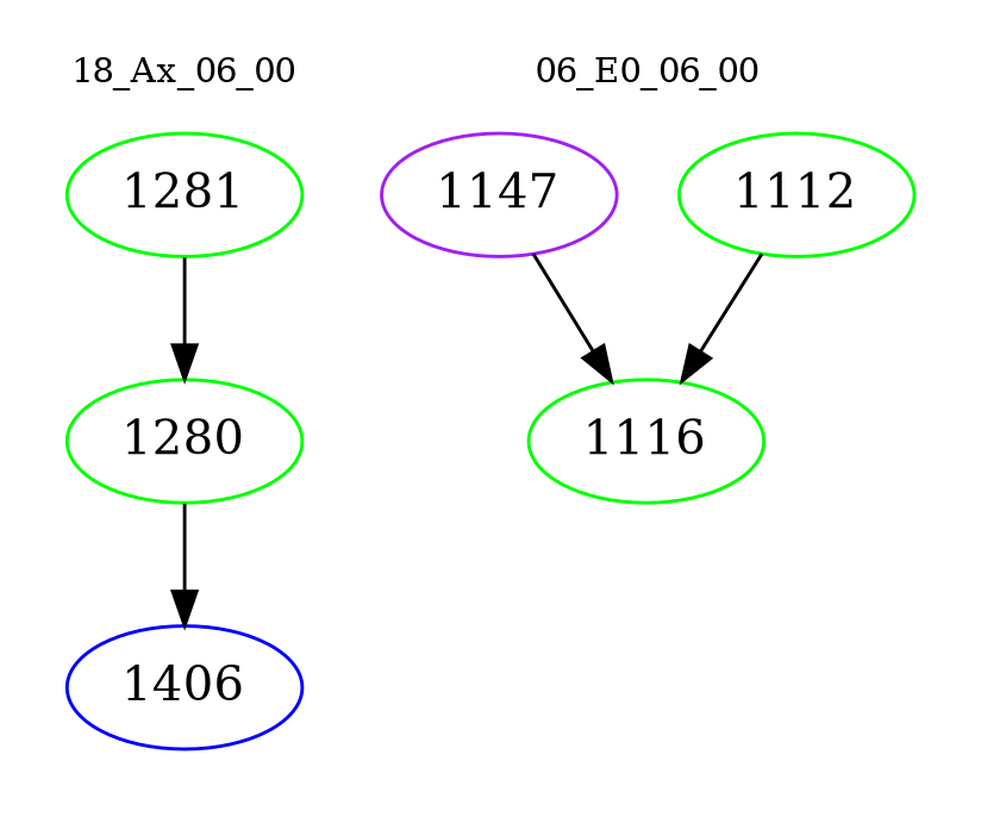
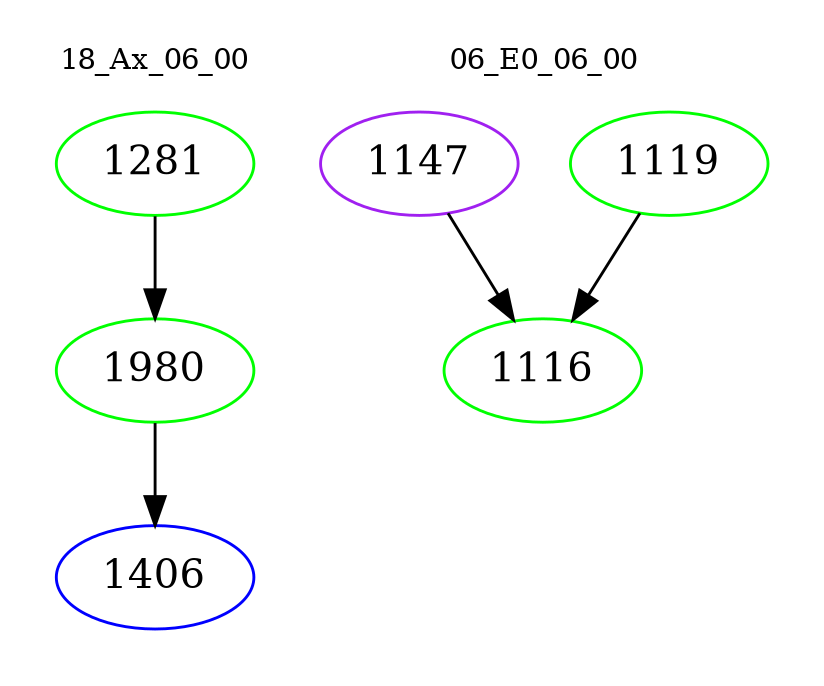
  digraph {
    node [color=green]
    edge [color=black]
    n1 [label=1281]
-   n2 [label=1280]
+   n2 [label=1980]
    n3 [color=blue label=1406]
-   n4 [label=1112]
+   n4 [label=1119]
    n5 [label=1116]
    n6 [color=purple label=1147]
    subgraph cluster_1 {
      color=white
      fontsize=10
      label="18_Ax_06_00"
      n1
      n2
      n3
    }
    subgraph cluster_2 {
      color=white
      fontsize=10
      label="06_E0_06_00"
      n4
      n5
      n6
    }
    n1 -> n2
    n2 -> n3
    n4 -> n5
    n6 -> n5
  }
